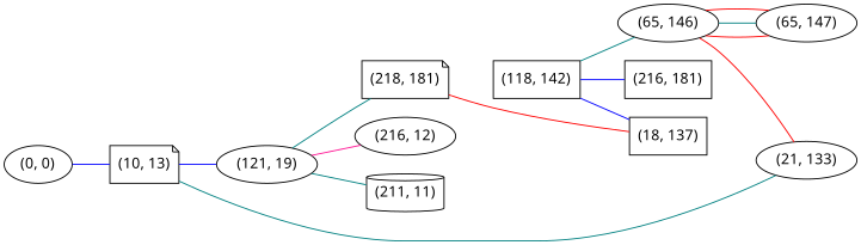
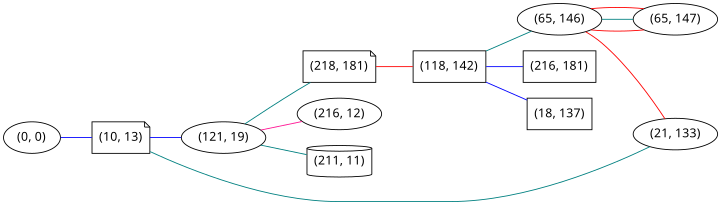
  graph {
    fontname="Noto Sans"
    rankdir=LR
    node [fontname="Noto Sans" shape=ellipse]
    edge [color=teal fontname="Noto Sans" weight=3]
    "(218, 181)" [shape=note]
    "(118, 142)" [shape=box]
    "(65, 146)"
    "(18, 137)" [shape=box]
    "(216, 181)" [shape=box]
    "(10, 13)" [shape=note]
    "(0, 0)"
    "(121, 19)"
    "(21, 133)"
    "(216, 12)"
    "(211, 11)" [shape=cylinder]
    "(65, 147)"
-   "(218, 181)" -- "(18, 137)" [color=red]
+   "(218, 181)" -- "(118, 142)" [color=red]
    "(118, 142)" -- "(65, 146)"
    "(118, 142)" -- "(18, 137)" [color=blue]
    "(118, 142)" -- "(216, 181)" [color=blue]
    "(65, 146)" -- "(21, 133)" [color=red weight=1]
    "(65, 146)" -- "(65, 147)" [color=red weight=1]
    "(65, 146)" -- "(65, 147)" [weight=1]
    "(65, 146)" -- "(65, 147)" [color=red weight=1]
    "(10, 13)" -- "(121, 19)" [color=blue]
    "(10, 13)" -- "(21, 133)" [weight=1]
    "(0, 0)" -- "(10, 13)" [color=blue weight=4]
    "(121, 19)" -- "(218, 181)" [weight=1]
    "(121, 19)" -- "(216, 12)" [color=deeppink]
    "(121, 19)" -- "(211, 11)"
  }
